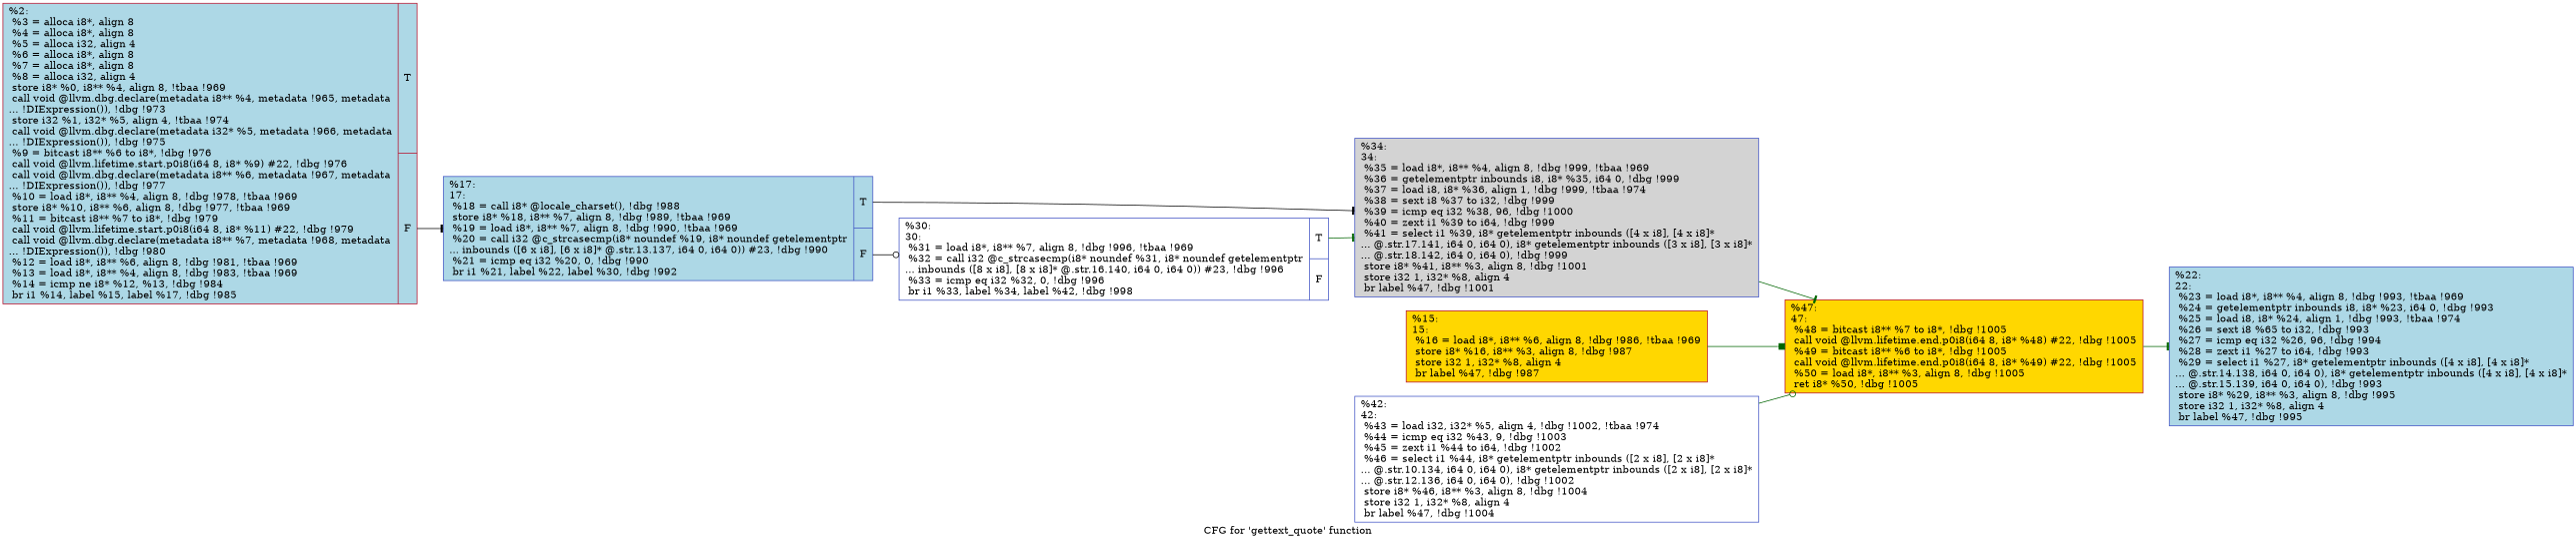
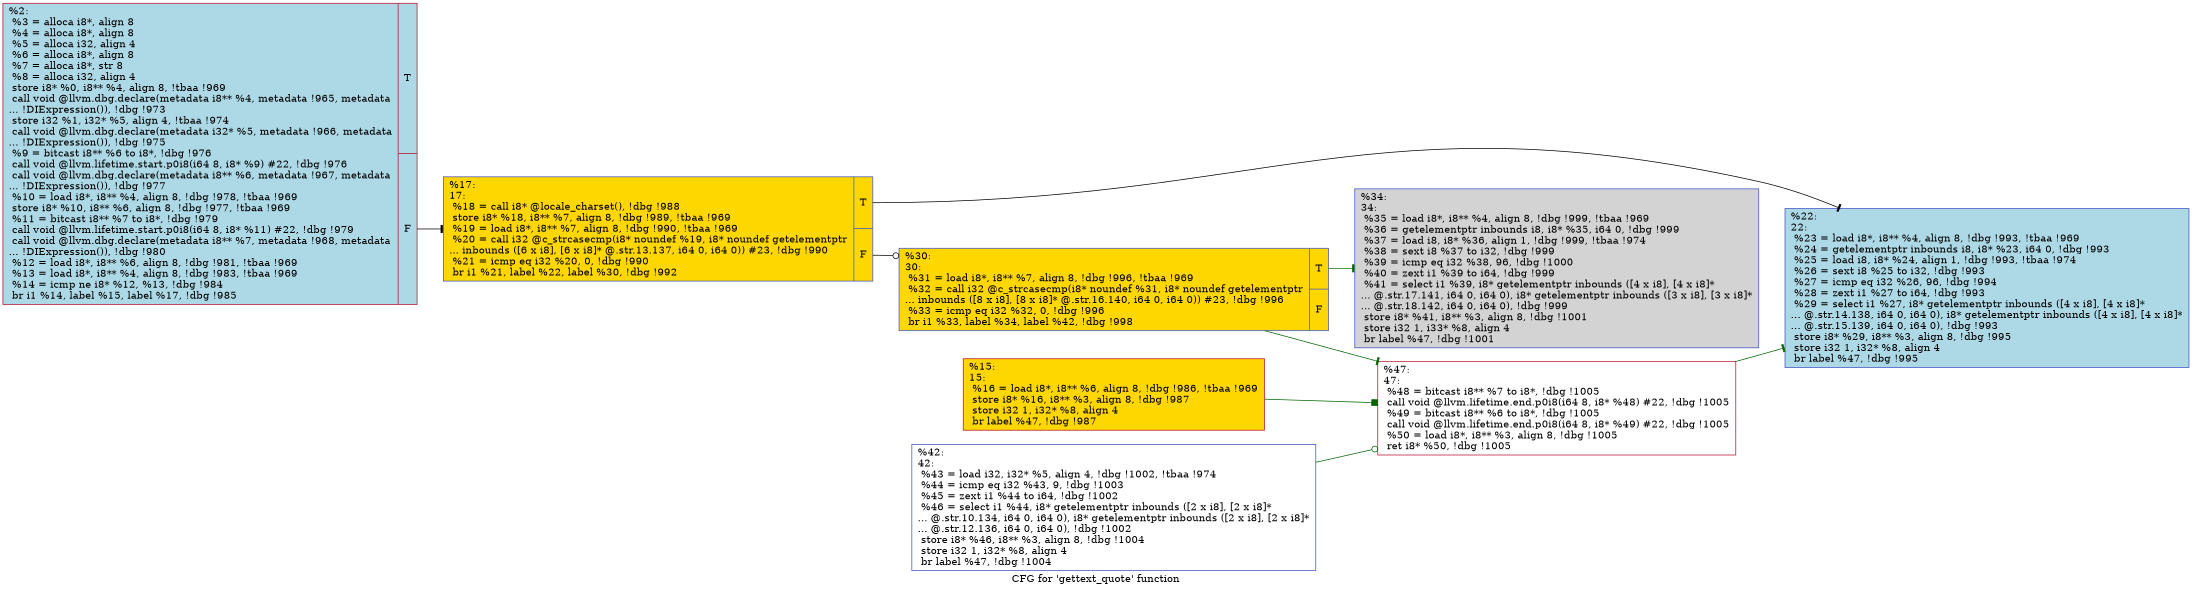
  digraph {
    label="CFG for 'gettext_quote' function"
    rankdir=LR
    node [color="#3d50c3ff" fillcolor=white shape=record style=filled]
    edge [arrowhead=tee color=darkgreen]
-   n1 [color="#b70d28ff" fillcolor=lightblue label="{%2:\l  %3 = alloca i8*, align 8\l  %4 = alloca i8*, align 8\l  %5 = alloca i32, align 4\l  %6 = alloca i8*, align 8\l  %7 = alloca i8*, align 8\l  %8 = alloca i32, align 4\l  store i8* %0, i8** %4, align 8, !tbaa !969\l  call void @llvm.dbg.declare(metadata i8** %4, metadata !965, metadata\l... !DIExpression()), !dbg !973\l  store i32 %1, i32* %5, align 4, !tbaa !974\l  call void @llvm.dbg.declare(metadata i32* %5, metadata !966, metadata\l... !DIExpression()), !dbg !975\l  %9 = bitcast i8** %6 to i8*, !dbg !976\l  call void @llvm.lifetime.start.p0i8(i64 8, i8* %9) #22, !dbg !976\l  call void @llvm.dbg.declare(metadata i8** %6, metadata !967, metadata\l... !DIExpression()), !dbg !977\l  %10 = load i8*, i8** %4, align 8, !dbg !978, !tbaa !969\l  store i8* %10, i8** %6, align 8, !dbg !977, !tbaa !969\l  %11 = bitcast i8** %7 to i8*, !dbg !979\l  call void @llvm.lifetime.start.p0i8(i64 8, i8* %11) #22, !dbg !979\l  call void @llvm.dbg.declare(metadata i8** %7, metadata !968, metadata\l... !DIExpression()), !dbg !980\l  %12 = load i8*, i8** %6, align 8, !dbg !981, !tbaa !969\l  %13 = load i8*, i8** %4, align 8, !dbg !983, !tbaa !969\l  %14 = icmp ne i8* %12, %13, !dbg !984\l  br i1 %14, label %15, label %17, !dbg !985\l|{<s0>T|<s1>F}}"]
-   n2 [fillcolor=lightblue label="{%17:\l17:                                               \l  %18 = call i8* @locale_charset(), !dbg !988\l  store i8* %18, i8** %7, align 8, !dbg !989, !tbaa !969\l  %19 = load i8*, i8** %7, align 8, !dbg !990, !tbaa !969\l  %20 = call i32 @c_strcasecmp(i8* noundef %19, i8* noundef getelementptr\l... inbounds ([6 x i8], [6 x i8]* @.str.13.137, i64 0, i64 0)) #23, !dbg !990\l  %21 = icmp eq i32 %20, 0, !dbg !990\l  br i1 %21, label %22, label %30, !dbg !992\l|{<s0>T|<s1>F}}"]
+   n1 [color="#b70d28ff" fillcolor=lightblue label="{%2:\l  %3 = alloca i8*, align 8\l  %4 = alloca i8*, align 8\l  %5 = alloca i32, align 4\l  %6 = alloca i8*, align 8\l  %7 = alloca i8*, str 8\l  %8 = alloca i32, align 4\l  store i8* %0, i8** %4, align 8, !tbaa !969\l  call void @llvm.dbg.declare(metadata i8** %4, metadata !965, metadata\l... !DIExpression()), !dbg !973\l  store i32 %1, i32* %5, align 4, !tbaa !974\l  call void @llvm.dbg.declare(metadata i32* %5, metadata !966, metadata\l... !DIExpression()), !dbg !975\l  %9 = bitcast i8** %6 to i8*, !dbg !976\l  call void @llvm.lifetime.start.p0i8(i64 8, i8* %9) #22, !dbg !976\l  call void @llvm.dbg.declare(metadata i8** %6, metadata !967, metadata\l... !DIExpression()), !dbg !977\l  %10 = load i8*, i8** %4, align 8, !dbg !978, !tbaa !969\l  store i8* %10, i8** %6, align 8, !dbg !977, !tbaa !969\l  %11 = bitcast i8** %7 to i8*, !dbg !979\l  call void @llvm.lifetime.start.p0i8(i64 8, i8* %11) #22, !dbg !979\l  call void @llvm.dbg.declare(metadata i8** %7, metadata !968, metadata\l... !DIExpression()), !dbg !980\l  %12 = load i8*, i8** %6, align 8, !dbg !981, !tbaa !969\l  %13 = load i8*, i8** %4, align 8, !dbg !983, !tbaa !969\l  %14 = icmp ne i8* %12, %13, !dbg !984\l  br i1 %14, label %15, label %17, !dbg !985\l|{<s0>T|<s1>F}}"]
+   n2 [fillcolor=gold label="{%17:\l17:                                               \l  %18 = call i8* @locale_charset(), !dbg !988\l  store i8* %18, i8** %7, align 8, !dbg !989, !tbaa !969\l  %19 = load i8*, i8** %7, align 8, !dbg !990, !tbaa !969\l  %20 = call i32 @c_strcasecmp(i8* noundef %19, i8* noundef getelementptr\l... inbounds ([6 x i8], [6 x i8]* @.str.13.137, i64 0, i64 0)) #23, !dbg !990\l  %21 = icmp eq i32 %20, 0, !dbg !990\l  br i1 %21, label %22, label %30, !dbg !992\l|{<s0>T|<s1>F}}"]
    n3 [color="#b70d28ff" fillcolor=gold label="{%15:\l15:                                               \l  %16 = load i8*, i8** %6, align 8, !dbg !986, !tbaa !969\l  store i8* %16, i8** %3, align 8, !dbg !987\l  store i32 1, i32* %8, align 4\l  br label %47, !dbg !987\l}"]
-   n4 [color="#b70d28ff" fillcolor=gold label="{%47:\l47:                                               \l  %48 = bitcast i8** %7 to i8*, !dbg !1005\l  call void @llvm.lifetime.end.p0i8(i64 8, i8* %48) #22, !dbg !1005\l  %49 = bitcast i8** %6 to i8*, !dbg !1005\l  call void @llvm.lifetime.end.p0i8(i64 8, i8* %49) #22, !dbg !1005\l  %50 = load i8*, i8** %3, align 8, !dbg !1005\l  ret i8* %50, !dbg !1005\l}"]
-   n5 [fillcolor=lightblue label="{%22:\l22:                                               \l  %23 = load i8*, i8** %4, align 8, !dbg !993, !tbaa !969\l  %24 = getelementptr inbounds i8, i8* %23, i64 0, !dbg !993\l  %25 = load i8, i8* %24, align 1, !dbg !993, !tbaa !974\l  %26 = sext i8 %65 to i32, !dbg !993\l  %27 = icmp eq i32 %26, 96, !dbg !994\l  %28 = zext i1 %27 to i64, !dbg !993\l  %29 = select i1 %27, i8* getelementptr inbounds ([4 x i8], [4 x i8]*\l... @.str.14.138, i64 0, i64 0), i8* getelementptr inbounds ([4 x i8], [4 x i8]*\l... @.str.15.139, i64 0, i64 0), !dbg !993\l  store i8* %29, i8** %3, align 8, !dbg !995\l  store i32 1, i32* %8, align 4\l  br label %47, !dbg !995\l}"]
-   n6 [label="{%30:\l30:                                               \l  %31 = load i8*, i8** %7, align 8, !dbg !996, !tbaa !969\l  %32 = call i32 @c_strcasecmp(i8* noundef %31, i8* noundef getelementptr\l... inbounds ([8 x i8], [8 x i8]* @.str.16.140, i64 0, i64 0)) #23, !dbg !996\l  %33 = icmp eq i32 %32, 0, !dbg !996\l  br i1 %33, label %34, label %42, !dbg !998\l|{<s0>T|<s1>F}}"]
-   n7 [fillcolor=lightgrey label="{%34:\l34:                                               \l  %35 = load i8*, i8** %4, align 8, !dbg !999, !tbaa !969\l  %36 = getelementptr inbounds i8, i8* %35, i64 0, !dbg !999\l  %37 = load i8, i8* %36, align 1, !dbg !999, !tbaa !974\l  %38 = sext i8 %37 to i32, !dbg !999\l  %39 = icmp eq i32 %38, 96, !dbg !1000\l  %40 = zext i1 %39 to i64, !dbg !999\l  %41 = select i1 %39, i8* getelementptr inbounds ([4 x i8], [4 x i8]*\l... @.str.17.141, i64 0, i64 0), i8* getelementptr inbounds ([3 x i8], [3 x i8]*\l... @.str.18.142, i64 0, i64 0), !dbg !999\l  store i8* %41, i8** %3, align 8, !dbg !1001\l  store i32 1, i32* %8, align 4\l  br label %47, !dbg !1001\l}"]
+   n4 [color="#b70d28ff" label="{%47:\l47:                                               \l  %48 = bitcast i8** %7 to i8*, !dbg !1005\l  call void @llvm.lifetime.end.p0i8(i64 8, i8* %48) #22, !dbg !1005\l  %49 = bitcast i8** %6 to i8*, !dbg !1005\l  call void @llvm.lifetime.end.p0i8(i64 8, i8* %49) #22, !dbg !1005\l  %50 = load i8*, i8** %3, align 8, !dbg !1005\l  ret i8* %50, !dbg !1005\l}"]
+   n5 [fillcolor=lightblue label="{%22:\l22:                                               \l  %23 = load i8*, i8** %4, align 8, !dbg !993, !tbaa !969\l  %24 = getelementptr inbounds i8, i8* %23, i64 0, !dbg !993\l  %25 = load i8, i8* %24, align 1, !dbg !993, !tbaa !974\l  %26 = sext i8 %25 to i32, !dbg !993\l  %27 = icmp eq i32 %26, 96, !dbg !994\l  %28 = zext i1 %27 to i64, !dbg !993\l  %29 = select i1 %27, i8* getelementptr inbounds ([4 x i8], [4 x i8]*\l... @.str.14.138, i64 0, i64 0), i8* getelementptr inbounds ([4 x i8], [4 x i8]*\l... @.str.15.139, i64 0, i64 0), !dbg !993\l  store i8* %29, i8** %3, align 8, !dbg !995\l  store i32 1, i32* %8, align 4\l  br label %47, !dbg !995\l}"]
+   n6 [fillcolor=gold label="{%30:\l30:                                               \l  %31 = load i8*, i8** %7, align 8, !dbg !996, !tbaa !969\l  %32 = call i32 @c_strcasecmp(i8* noundef %31, i8* noundef getelementptr\l... inbounds ([8 x i8], [8 x i8]* @.str.16.140, i64 0, i64 0)) #23, !dbg !996\l  %33 = icmp eq i32 %32, 0, !dbg !996\l  br i1 %33, label %34, label %42, !dbg !998\l|{<s0>T|<s1>F}}"]
+   n7 [fillcolor=lightgrey label="{%34:\l34:                                               \l  %35 = load i8*, i8** %4, align 8, !dbg !999, !tbaa !969\l  %36 = getelementptr inbounds i8, i8* %35, i64 0, !dbg !999\l  %37 = load i8, i8* %36, align 1, !dbg !999, !tbaa !974\l  %38 = sext i8 %37 to i32, !dbg !999\l  %39 = icmp eq i32 %38, 96, !dbg !1000\l  %40 = zext i1 %39 to i64, !dbg !999\l  %41 = select i1 %39, i8* getelementptr inbounds ([4 x i8], [4 x i8]*\l... @.str.17.141, i64 0, i64 0), i8* getelementptr inbounds ([3 x i8], [3 x i8]*\l... @.str.18.142, i64 0, i64 0), !dbg !999\l  store i8* %41, i8** %3, align 8, !dbg !1001\l  store i32 1, i33* %8, align 4\l  br label %47, !dbg !1001\l}"]
    n8 [label="{%42:\l42:                                               \l  %43 = load i32, i32* %5, align 4, !dbg !1002, !tbaa !974\l  %44 = icmp eq i32 %43, 9, !dbg !1003\l  %45 = zext i1 %44 to i64, !dbg !1002\l  %46 = select i1 %44, i8* getelementptr inbounds ([2 x i8], [2 x i8]*\l... @.str.10.134, i64 0, i64 0), i8* getelementptr inbounds ([2 x i8], [2 x i8]*\l... @.str.12.136, i64 0, i64 0), !dbg !1002\l  store i8* %46, i8** %3, align 8, !dbg !1004\l  store i32 1, i32* %8, align 4\l  br label %47, !dbg !1004\l}"]
    n1 -> n2 [color=black tailport=s1]
-   n2 -> n7 [color=black tailport=s0]
+   n2 -> n5 [color=black tailport=s0]
    n2 -> n6 [arrowhead=odot color=black tailport=s1]
    n3 -> n4 [arrowhead=box]
    n4 -> n5
    n6 -> n7 [tailport=s0]
-   n7 -> n4
+   n6 -> n4
    n8 -> n4 [arrowhead=odot]
  }
